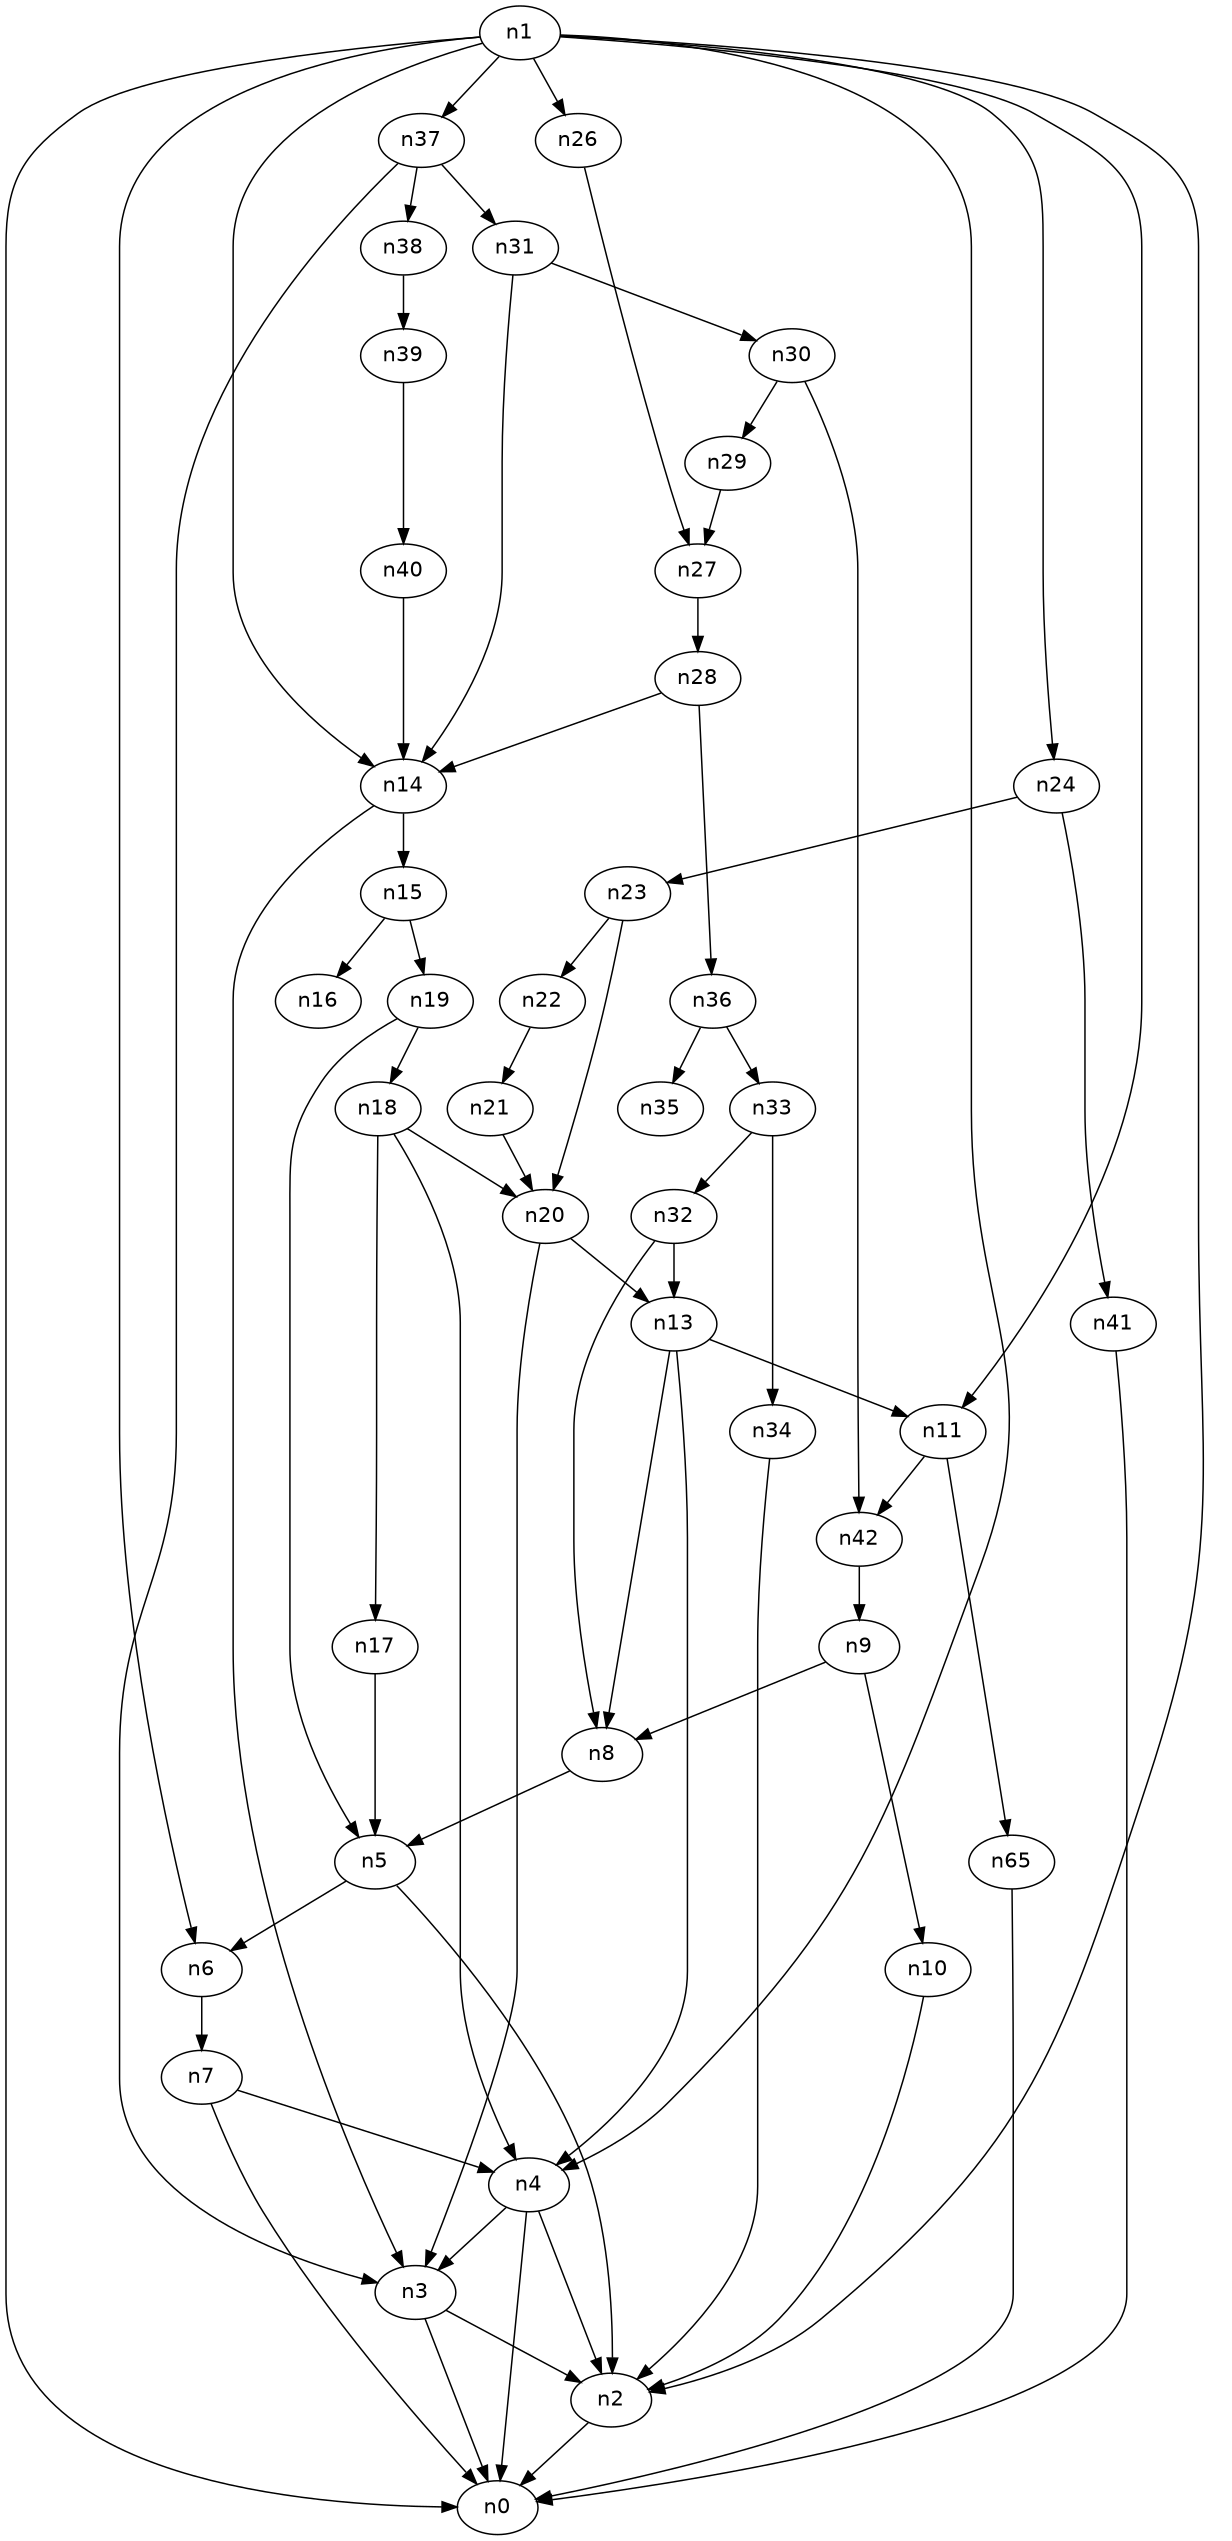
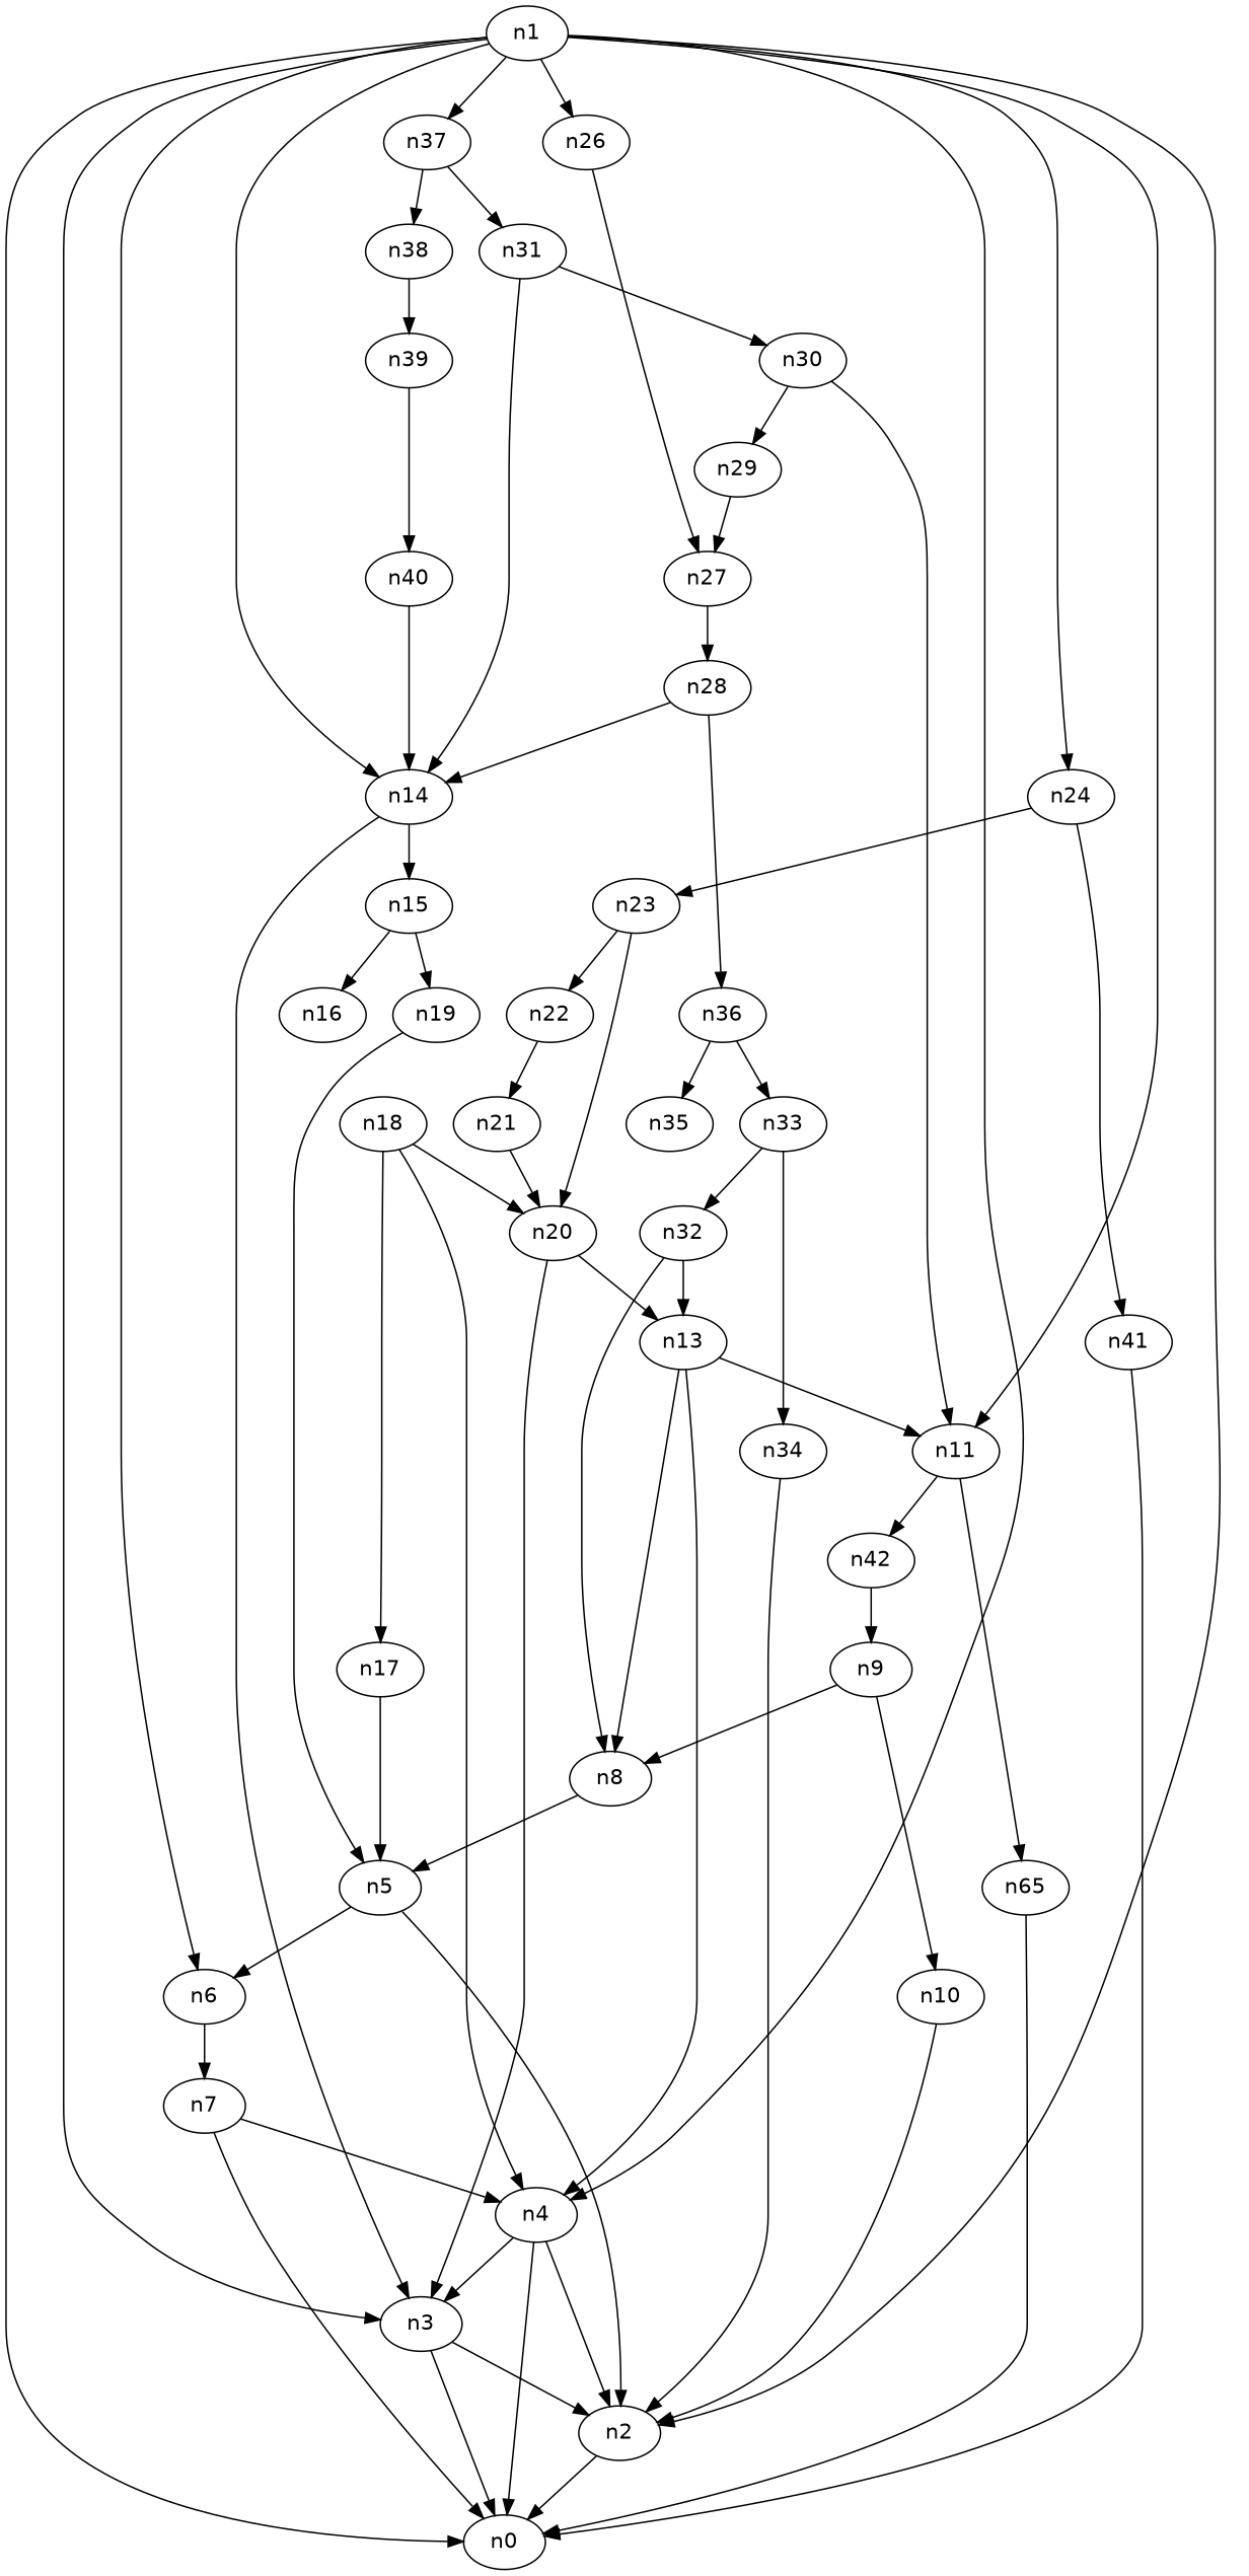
  digraph {
    fontname="DejaVu Sans"
    node [fontname="DejaVu Sans"]
    edge [fontname="DejaVu Sans"]
    n1
    n0
    n2
    n3
    n4
    n6
    n11
    n14
    n24
    n26
    n37
    n7
    n12 [label=n42]
    n25 [label=n65]
    n15
    n41
    n23
    n27
    n31
    n38
    n9
    n16
    n19
    n22
    n20
    n28
    n30
    n39
    n5
    n8
    n10
    n13
    n18
    n17
    n21
    n36
    n35
    n33
    n29
    n32
    n34
    n40
    n1 -> n0
    n1 -> n2
-   n37 -> n3
+   n1 -> n3
    n1 -> n4
    n1 -> n6
    n1 -> n11
    n1 -> n14
    n1 -> n24
    n1 -> n26
    n1 -> n37
    n2 -> n0
    n3 -> n0
    n3 -> n2
    n4 -> n0
    n4 -> n2
    n4 -> n3
    n6 -> n7
    n11 -> n12
    n11 -> n25
    n14 -> n3
    n14 -> n15
    n24 -> n41
    n24 -> n23
    n26 -> n27
    n37 -> n31
    n37 -> n38
    n7 -> n0
    n7 -> n4
    n12 -> n9
    n25 -> n0
    n15 -> n16
    n15 -> n19
    n41 -> n0
    n23 -> n22
    n23 -> n20
    n27 -> n28
    n31 -> n14
    n31 -> n30
    n38 -> n39
    n9 -> n8
    n9 -> n10
    n19 -> n5
-   n19 -> n18
    n22 -> n21
    n20 -> n3
    n20 -> n13
    n28 -> n14
    n28 -> n36
-   n30 -> n12
+   n30 -> n11
    n30 -> n29
    n39 -> n40
    n5 -> n2
    n5 -> n6
    n8 -> n5
    n10 -> n2
    n13 -> n4
    n13 -> n11
    n13 -> n8
    n18 -> n4
    n18 -> n20
    n18 -> n17
    n17 -> n5
    n21 -> n20
    n36 -> n35
    n36 -> n33
    n33 -> n32
    n33 -> n34
    n29 -> n27
    n32 -> n8
    n32 -> n13
    n34 -> n2
    n40 -> n14
  }
